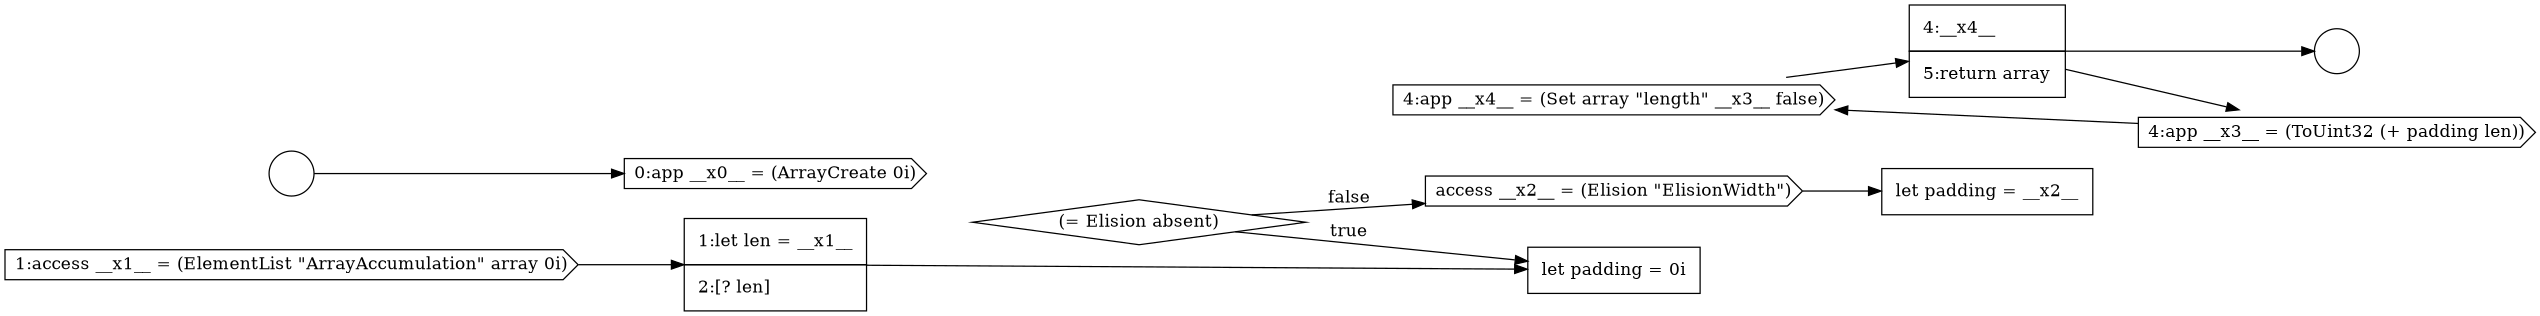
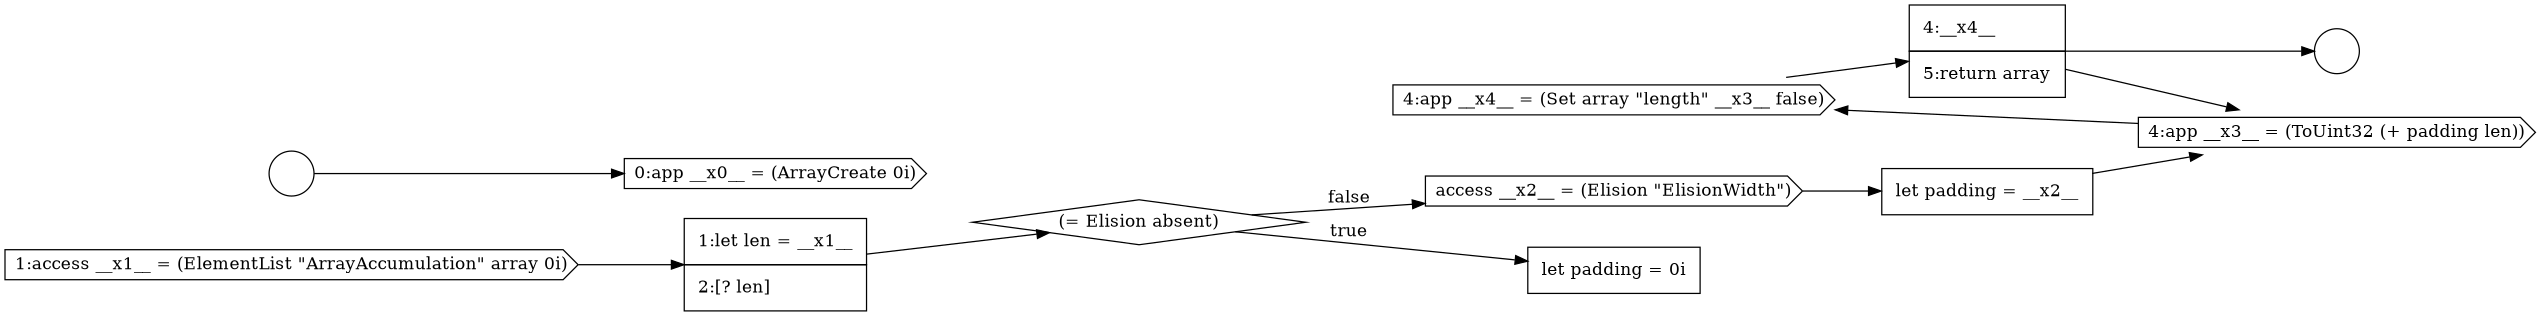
  digraph {
    rankdir=LR
    node [color=black fillcolor=white shape=cds style=filled]
    edge [color=black]
    n1 [label=<<font color="black">4:app __x4__ = (Set array &quot;length&quot; __x3__ false)</font>>]
    n2 [label=<<font color="black">     <table border="0" cellborder="1" cellspacing="0" cellpadding="10">       <tr><td align="left">4:__x4__</td></tr>       <tr><td align="left">5:return array</td></tr>     </table>   </font>> margin=0 shape=none]
    n3 [label=" " shape=circle]
    n4 [label=<<font color="black">4:app __x3__ = (ToUint32 (+ padding len))</font>>]
    n5 [label=<<font color="black">access __x2__ = (Elision &quot;ElisionWidth&quot;)</font>>]
    n6 [label=<<font color="black">     <table border="0" cellborder="1" cellspacing="0" cellpadding="10">       <tr><td align="left">let padding = __x2__</td></tr>     </table>   </font>> margin=0 shape=none]
    n7 [label=<<font color="black">1:access __x1__ = (ElementList &quot;ArrayAccumulation&quot; array 0i)</font>>]
    n8 [label=<<font color="black">     <table border="0" cellborder="1" cellspacing="0" cellpadding="10">       <tr><td align="left">1:let len = __x1__</td></tr>       <tr><td align="left">2:[? len]</td></tr>     </table>   </font>> margin=0 shape=none]
    n9 [label=<<font color="black">(= Elision absent)</font>> shape=diamond]
    n10 [label=" " shape=circle]
    n11 [label=<<font color="black">0:app __x0__ = (ArrayCreate 0i)</font>>]
    n12 [label=<<font color="black">     <table border="0" cellborder="1" cellspacing="0" cellpadding="10">       <tr><td align="left">let padding = 0i</td></tr>     </table>   </font>> margin=0 shape=none]
    n1 -> n2
    n2 -> n3
    n2 -> n4
    n4 -> n1
    n5 -> n6
+   n6 -> n4
    n7 -> n8
-   n8 -> n12
+   n8 -> n9
    n9 -> n5 [label=<<font color="black">false</font>>]
    n9 -> n12 [label=<<font color="black">true</font>>]
    n10 -> n11
  }
